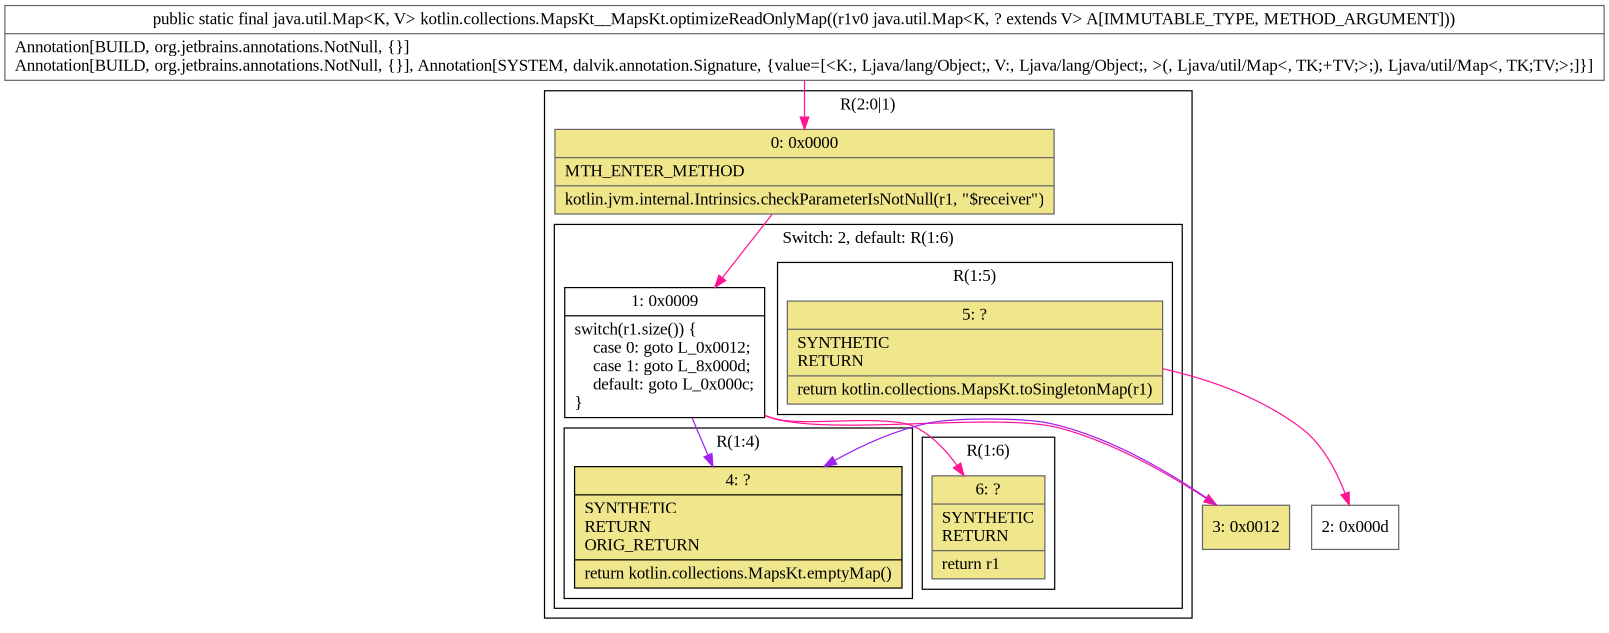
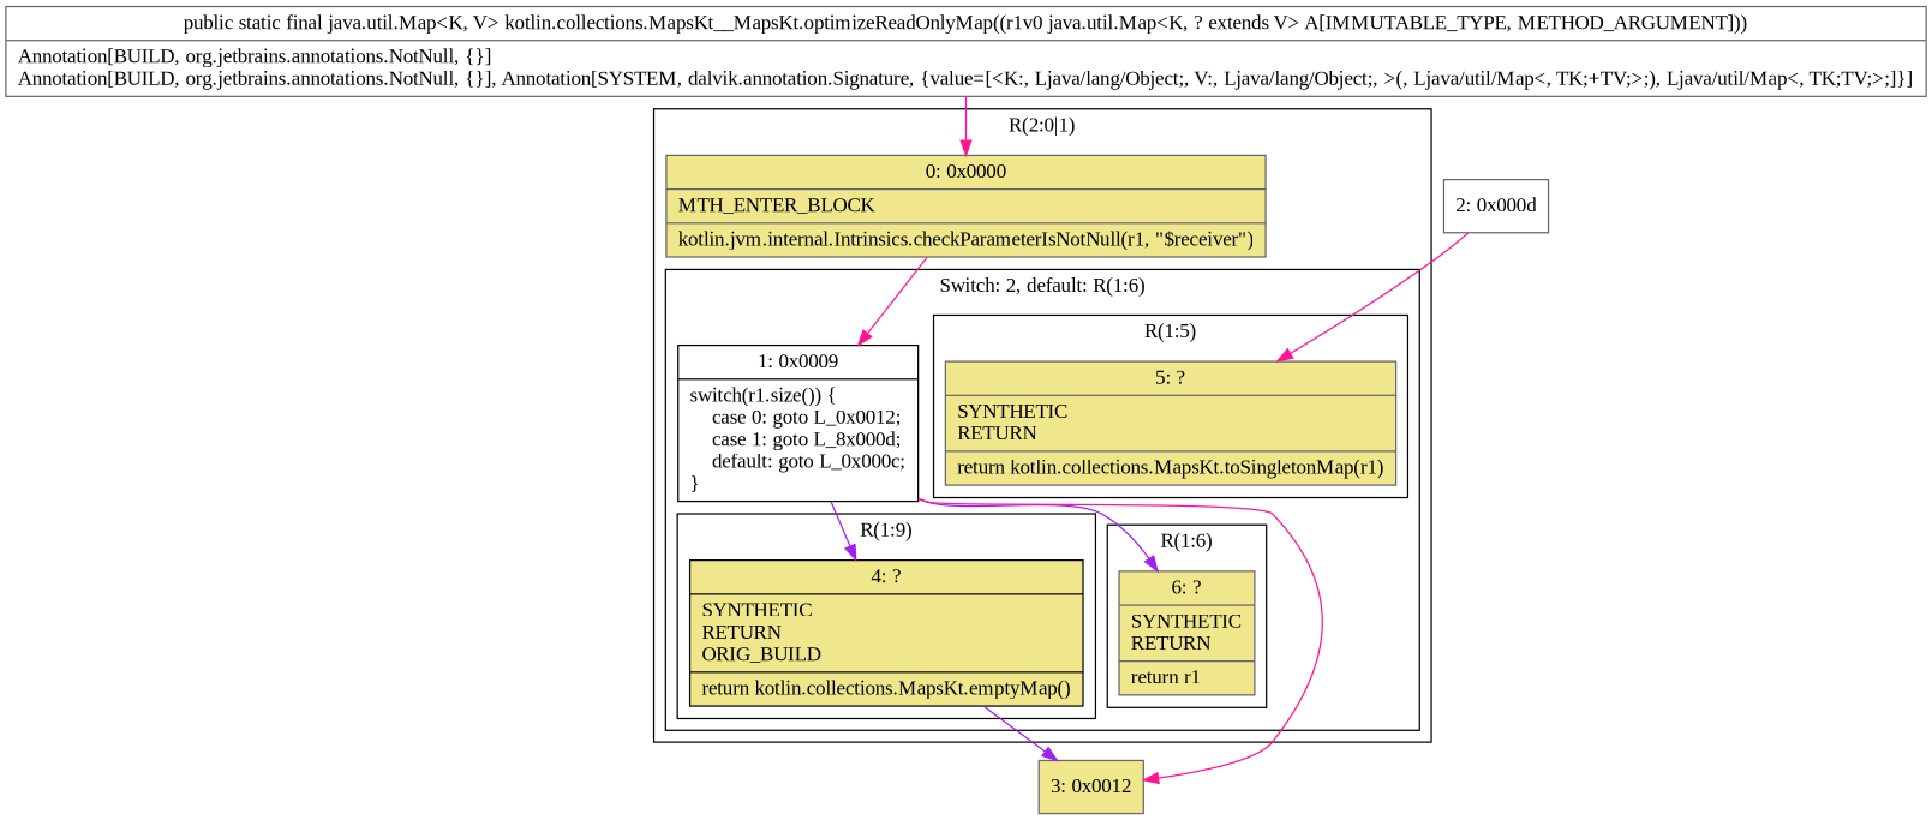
  digraph {
    fontname="Liberation Serif"
    node [color=gray40 fillcolor=khaki fontname="Liberation Serif" shape=record style=filled]
    edge [color=deeppink fontname="Liberation Serif"]
-   n1 [color=black label="{4\:\ ?|SYNTHETIC\lRETURN\lORIG_RETURN\l|return kotlin.collections.MapsKt.emptyMap()\l}"]
+   n1 [color=black label="{4\:\ ?|SYNTHETIC\lRETURN\lORIG_BUILD\l|return kotlin.collections.MapsKt.emptyMap()\l}"]
    n2 [label="{5\:\ ?|SYNTHETIC\lRETURN\l|return kotlin.collections.MapsKt.toSingletonMap(r1)\l}"]
    n3 [label="{6\:\ ?|SYNTHETIC\lRETURN\l|return r1\l}"]
    n4 [color=black fillcolor=white label="{1\:\ 0x0009|switch(r1.size()) \{\l    case 0: goto L_0x0012;\l    case 1: goto L_8x000d;\l    default: goto L_0x000c;\l\}\l}"]
-   n5 [label="{0\:\ 0x0000|MTH_ENTER_METHOD\l|kotlin.jvm.internal.Intrinsics.checkParameterIsNotNull(r1, \"$receiver\")\l}"]
+   n5 [label="{0\:\ 0x0000|MTH_ENTER_BLOCK\l|kotlin.jvm.internal.Intrinsics.checkParameterIsNotNull(r1, \"$receiver\")\l}"]
    n6 [label="{3\:\ 0x0012}"]
    n7 [fillcolor=white label="{2\:\ 0x000d}"]
    n8 [fillcolor=white label="{public static final java.util.Map\<K, V\> kotlin.collections.MapsKt__MapsKt.optimizeReadOnlyMap((r1v0 java.util.Map\<K, ? extends V\> A[IMMUTABLE_TYPE, METHOD_ARGUMENT]))  | Annotation[BUILD, org.jetbrains.annotations.NotNull, \{\}]\lAnnotation[BUILD, org.jetbrains.annotations.NotNull, \{\}], Annotation[SYSTEM, dalvik.annotation.Signature, \{value=[\<K:, Ljava\/lang\/Object;, V:, Ljava\/lang\/Object;, \>(, Ljava\/util\/Map\<, TK;+TV;\>;), Ljava\/util\/Map\<, TK;TV;\>;]\}]\l}"]
    subgraph cluster_1 {
      label="R(2:0|1)"
      n5
      subgraph cluster_2 {
        label="Switch: 2, default: R(1:6)"
        n4
        subgraph cluster_3 {
-         label="R(1:4)"
+         label="R(1:9)"
          n1
        }
        subgraph cluster_4 {
          label="R(1:5)"
          n2
        }
        subgraph cluster_5 {
          label="R(1:6)"
          n3
        }
      }
    }
    n4 -> n1 [color=purple]
-   n4 -> n3
+   n4 -> n3 [color=purple]
    n4 -> n6
    n5 -> n4
-   n6 -> n1 [color=purple]
-   n2 -> n7
+   n1 -> n6 [color=purple]
+   n7 -> n2
    n8 -> n5
  }
